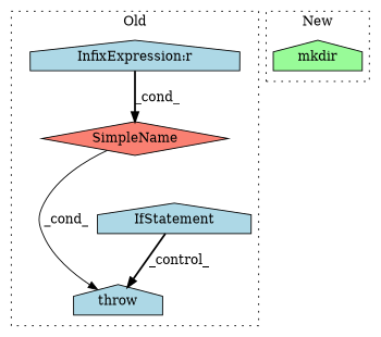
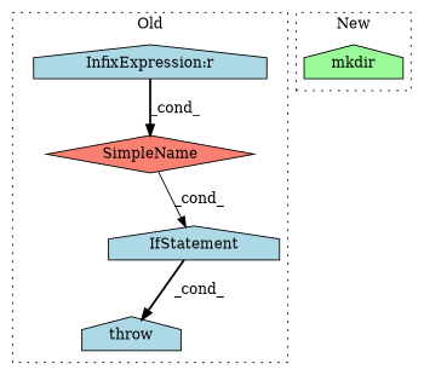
  digraph {
    node [fillcolor=lightblue shape=house style=filled]
    edge [style=bold]
    n1 [a=53 l=6 label=throw s=7657]
    n2 [a=25 l="4,2" label=IfStatement s="7603,7619"]
    n3 [a=42 fillcolor=salmon label=SimpleName shape=diamond]
    n4 [a=27 l=4 label="InfixExpression:r" s=7614]
    n5 [a=32 fillcolor=palegreen l="6,1" label=mkdir s="7526,7541"]
    subgraph cluster_1 {
      label=Old
      style=dotted
      n1
      n2
      n3
      n4
    }
    subgraph cluster_2 {
      label=New
      style=dotted
      n5
    }
-   n2 -> n1 [label=_control_]
-   n3 -> n1 [label=_cond_ style=solid]
+   n2 -> n1 [label=_cond_]
+   n3 -> n2 [label=_cond_ style=solid]
    n4 -> n3 [label=_cond_]
  }
